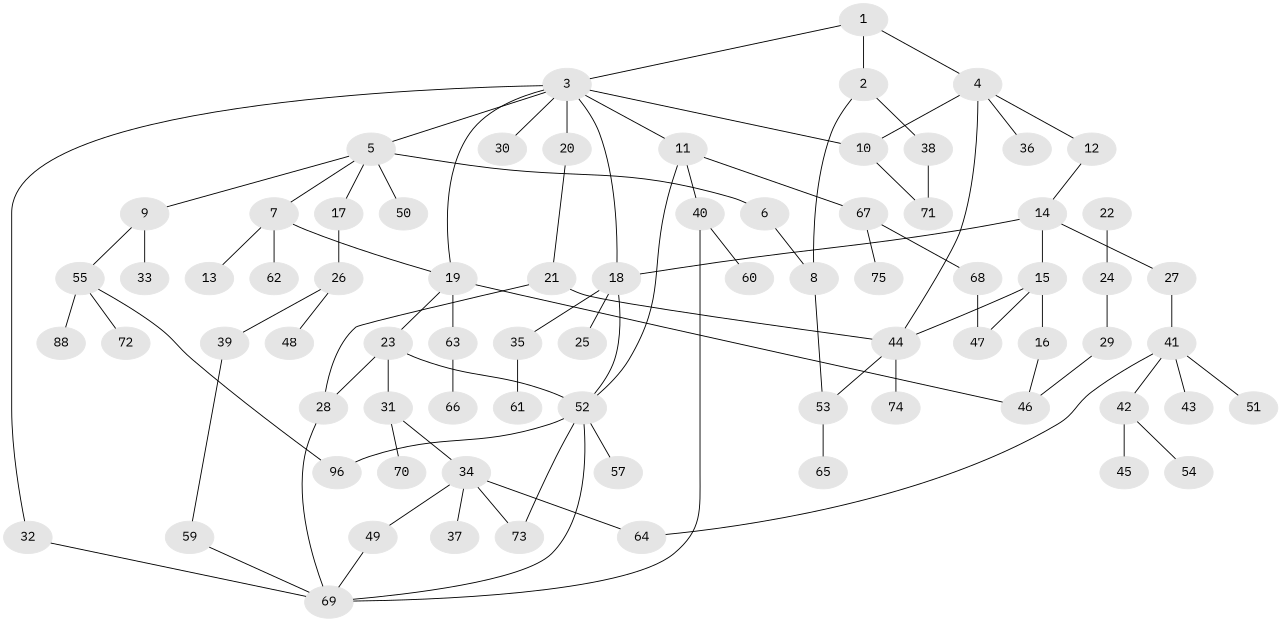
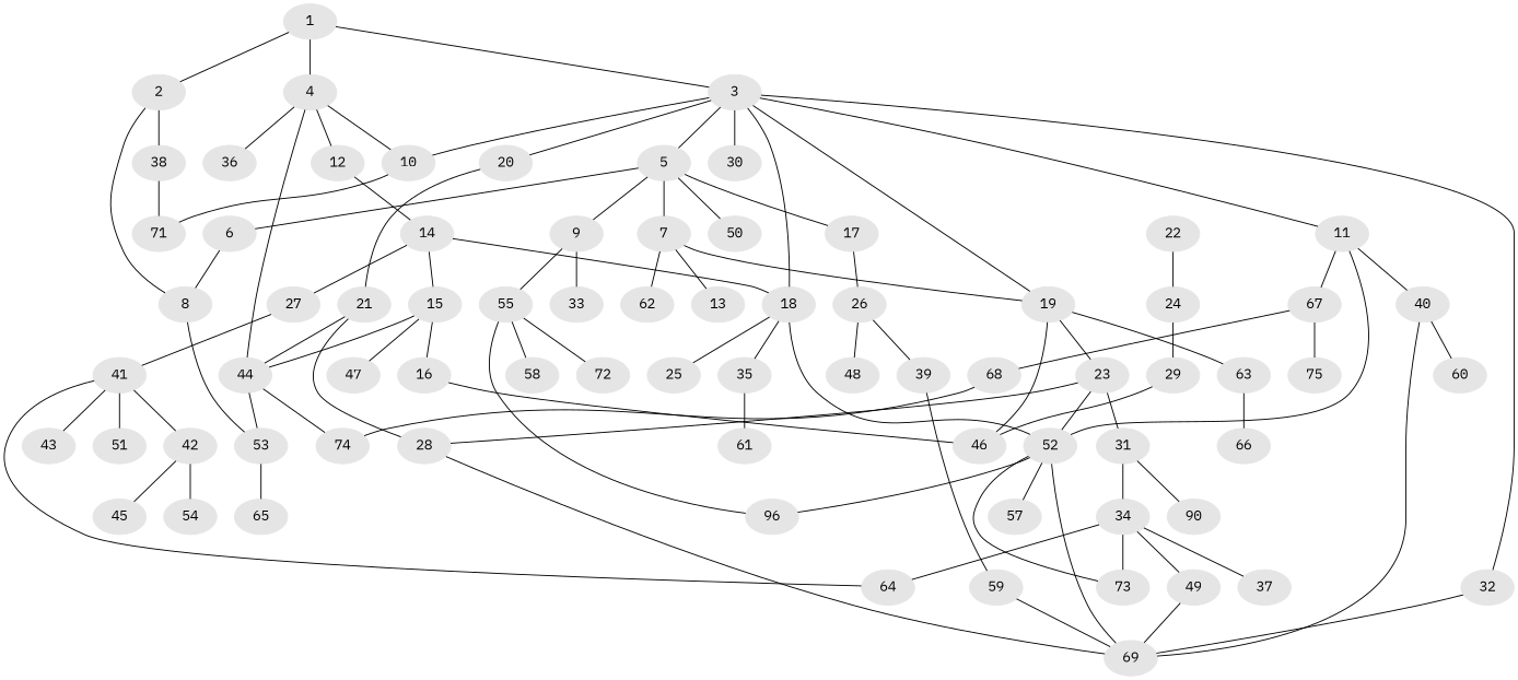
  graph {
    fontname="IBM Plex Mono"
    node [color=gray90 fontname="IBM Plex Mono" style=filled]
    edge [fontname="IBM Plex Mono"]
    1
    2
    3
    4
    8
    38
    5
    10
    11
    18
    19
    20
    30
    32
    12
    36
    44
    53
    71
    6
    7
    9
    17
    50
    40
    52
    67
    25
    35
    46
    23
    63
    21
    69
    14
    74
    13
    62
    33
    55
    26
    65
    n43 [label=96]
-   58 [label=88]
+   58
    72
    60
    73
    57
    68
    75
    15
    27
    16
    47
    22
    24
    41
    39
    48
    61
    28
    31
    66
    29
    34
-   70
+   70 [label=90]
    59
    42
    43
    51
    64
    37
    49
    45
    54
    1 -- 2
    1 -- 3
    1 -- 4
    2 -- 8
    2 -- 38
    3 -- 5
    3 -- 10
    3 -- 11
    3 -- 18
    3 -- 19
    3 -- 20
    3 -- 30
    3 -- 32
    4 -- 10
    4 -- 12
    4 -- 36
    4 -- 44
    8 -- 53
    38 -- 71
    5 -- 6
    5 -- 7
    5 -- 9
    5 -- 17
    5 -- 50
    10 -- 71
    11 -- 40
    11 -- 52
    11 -- 67
    18 -- 52
    18 -- 25
    18 -- 35
    19 -- 46
    19 -- 23
    19 -- 63
    20 -- 21
    32 -- 69
    12 -- 14
    44 -- 53
    44 -- 74
    53 -- 65
    6 -- 8
    7 -- 19
    7 -- 13
    7 -- 62
    9 -- 33
    9 -- 55
    17 -- 26
    40 -- 69
    40 -- 60
    52 -- 69
    52 -- n43
    52 -- 73
    52 -- 57
    67 -- 68
    67 -- 75
    35 -- 61
    23 -- 52
    23 -- 28
    23 -- 31
    63 -- 66
    21 -- 44
    21 -- 28
    14 -- 18
    14 -- 15
    14 -- 27
    55 -- n43
    55 -- 58
    55 -- 72
    26 -- 39
    26 -- 48
-   68 -- 47
+   68 -- 74
    15 -- 44
    15 -- 16
    15 -- 47
    27 -- 41
    16 -- 46
    22 -- 24
    24 -- 29
    41 -- 42
    41 -- 43
    41 -- 51
    41 -- 64
    39 -- 59
    28 -- 69
    31 -- 34
    31 -- 70
    29 -- 46
    34 -- 73
    34 -- 64
    34 -- 37
    34 -- 49
    59 -- 69
    42 -- 45
    42 -- 54
    49 -- 69
  }
